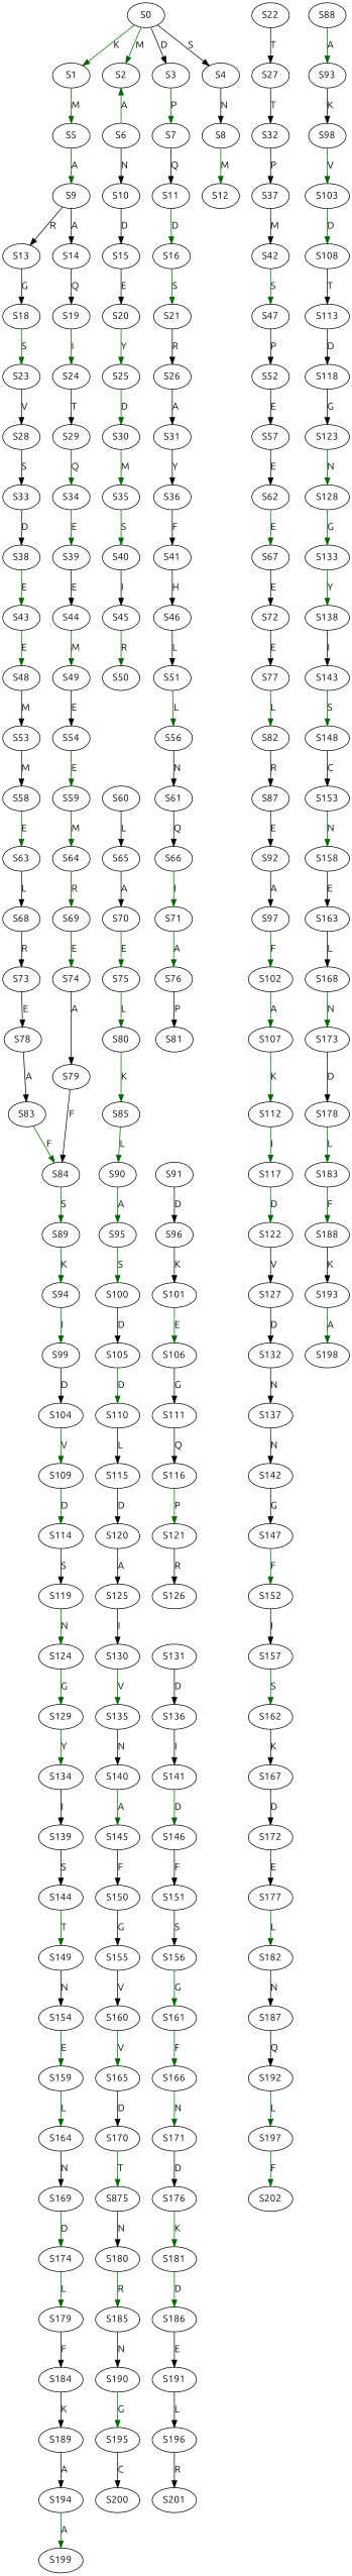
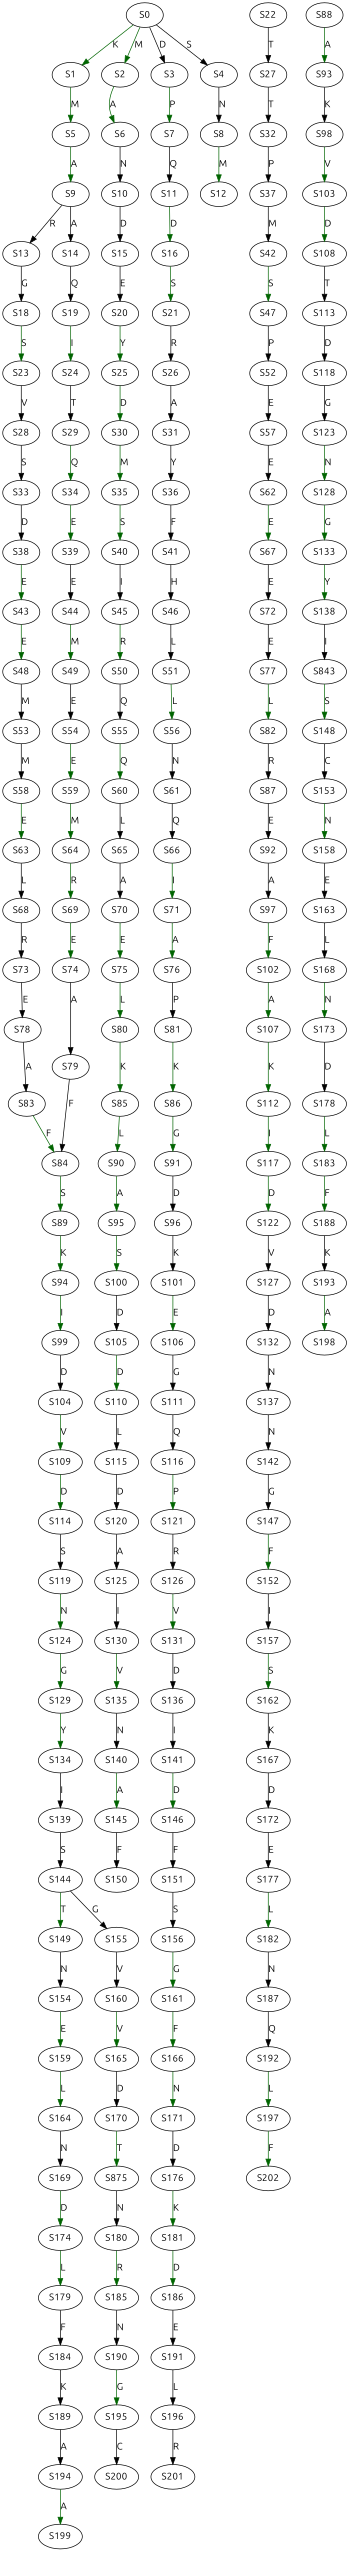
  strict digraph {
    fontname=Ubuntu
    node [fontname=Ubuntu]
    edge [color=black fontname=Ubuntu]
    S0
    S1
    S2
    S3
    S4
    S5
    S6
    S7
    S8
    S9
    S10
    S11
    S12
    S13
    S14
    S15
    S16
    S18
    S19
    S20
    S21
    S23
    S24
    S25
    S26
    S22
    S27
    S28
    S29
    S30
    S31
    S32
    S33
    S34
    S35
    S36
    S37
    S38
    S39
    S40
    S41
    S42
    S43
    S44
    S45
    S46
    S47
    S48
    S49
    S50
    S51
    S52
    S53
    S54
+   S55
    S56
    S57
    S58
    S59
    S60
    S61
    S62
    S63
    S64
    S65
    S66
    S67
    S68
    S69
    S70
    S71
    S72
    S73
    S74
    S75
    S76
    S77
    S78
    S79
    S80
    S81
    S82
    S83
    S84
    S85
+   S86
    S87
    S89
    S90
    S91
    S92
    S88
    S93
    S94
    S95
    S96
    S97
    S98
    S99
    S100
    S101
    S102
    S103
    S104
    S105
    S106
    S107
    S108
    S109
    S110
    S111
    S112
    S113
    S114
    S115
    S116
    S117
    S118
    S119
    S120
    S121
    S122
    S123
    S124
    S125
    S126
    S127
    S128
    S129
    S130
    S131
    S132
    S133
    S134
    S135
    S136
    S137
    S138
    S139
    S140
    S141
    S142
-   S143
+   S143 [label=S843]
    S144
    S145
    S146
    S147
    S148
    S149
    S150
    S151
    S152
    S153
    S154
    S155
    S156
    S157
    S158
    S159
    S160
    S161
    S162
    S163
    S164
    S165
    S166
    S167
    S168
    S169
    S170
    S171
    S172
    S173
    S174
    n175 [label=S875]
    S176
    S177
    S178
    S179
    S180
    S181
    S182
    S183
    S184
    S185
    S186
    S187
    S188
    S189
    S190
    S191
    S192
    S193
    S194
    S195
    S196
    S197
    S198
    S199
    S200
    S201
    S202
    S0 -> S1 [color=darkgreen label=K]
    S0 -> S2 [color=darkgreen label=M]
    S0 -> S3 [label=D]
    S0 -> S4 [label=S]
    S1 -> S5 [color=darkgreen label=M]
-   S6 -> S2 [color=darkgreen label=A]
+   S2 -> S6 [color=darkgreen label=A]
    S3 -> S7 [color=darkgreen label=P]
    S4 -> S8 [label=N]
    S5 -> S9 [color=darkgreen label=A]
    S6 -> S10 [label=N]
    S7 -> S11 [label=Q]
    S8 -> S12 [color=darkgreen label=M]
    S9 -> S13 [label=R]
    S9 -> S14 [label=A]
    S10 -> S15 [label=D]
    S11 -> S16 [color=darkgreen label=D]
    S13 -> S18 [label=G]
    S14 -> S19 [label=Q]
    S15 -> S20 [label=E]
    S16 -> S21 [color=darkgreen label=S]
    S18 -> S23 [color=darkgreen label=S]
    S19 -> S24 [color=darkgreen label=I]
    S20 -> S25 [color=darkgreen label=Y]
    S21 -> S26 [label=R]
    S23 -> S28 [label=V]
    S24 -> S29 [label=T]
    S25 -> S30 [color=darkgreen label=D]
    S26 -> S31 [label=A]
    S22 -> S27 [label=T]
    S27 -> S32 [label=T]
    S28 -> S33 [label=S]
    S29 -> S34 [color=darkgreen label=Q]
    S30 -> S35 [color=darkgreen label=M]
    S31 -> S36 [label=Y]
    S32 -> S37 [label=P]
    S33 -> S38 [label=D]
    S34 -> S39 [color=darkgreen label=E]
    S35 -> S40 [color=darkgreen label=S]
    S36 -> S41 [label=F]
    S37 -> S42 [label=M]
    S38 -> S43 [color=darkgreen label=E]
    S39 -> S44 [label=E]
    S40 -> S45 [label=I]
    S41 -> S46 [label=H]
    S42 -> S47 [color=darkgreen label=S]
    S43 -> S48 [color=darkgreen label=E]
    S44 -> S49 [color=darkgreen label=M]
    S45 -> S50 [color=darkgreen label=R]
    S46 -> S51 [label=L]
    S47 -> S52 [label=P]
    S48 -> S53 [label=M]
    S49 -> S54 [label=E]
+   S50 -> S55 [label=Q]
    S51 -> S56 [color=darkgreen label=L]
    S52 -> S57 [label=E]
    S53 -> S58 [label=M]
    S54 -> S59 [color=darkgreen label=E]
+   S55 -> S60 [color=darkgreen label=Q]
    S56 -> S61 [label=N]
    S57 -> S62 [label=E]
    S58 -> S63 [color=darkgreen label=E]
    S59 -> S64 [color=darkgreen label=M]
    S60 -> S65 [label=L]
    S61 -> S66 [label=Q]
    S62 -> S67 [color=darkgreen label=E]
    S63 -> S68 [label=L]
    S64 -> S69 [color=darkgreen label=R]
    S65 -> S70 [label=A]
    S66 -> S71 [color=darkgreen label=I]
    S67 -> S72 [label=E]
    S68 -> S73 [label=R]
    S69 -> S74 [color=darkgreen label=E]
    S70 -> S75 [color=darkgreen label=E]
    S71 -> S76 [color=darkgreen label=A]
    S72 -> S77 [label=E]
    S73 -> S78 [label=E]
    S74 -> S79 [label=A]
    S75 -> S80 [color=darkgreen label=L]
    S76 -> S81 [label=P]
    S77 -> S82 [color=darkgreen label=L]
    S78 -> S83 [label=A]
    S79 -> S84 [label=F]
    S80 -> S85 [color=darkgreen label=K]
+   S81 -> S86 [color=darkgreen label=K]
    S82 -> S87 [label=R]
    S83 -> S84 [color=darkgreen label=F]
    S84 -> S89 [color=darkgreen label=S]
    S85 -> S90 [color=darkgreen label=L]
+   S86 -> S91 [color=darkgreen label=G]
    S87 -> S92 [label=E]
    S89 -> S94 [color=darkgreen label=K]
    S90 -> S95 [color=darkgreen label=A]
    S91 -> S96 [label=D]
    S92 -> S97 [label=A]
    S88 -> S93 [color=darkgreen label=A]
    S93 -> S98 [label=K]
    S94 -> S99 [color=darkgreen label=I]
    S95 -> S100 [color=darkgreen label=S]
    S96 -> S101 [label=K]
    S97 -> S102 [color=darkgreen label=F]
    S98 -> S103 [color=darkgreen label=V]
    S99 -> S104 [label=D]
    S100 -> S105 [label=D]
    S101 -> S106 [color=darkgreen label=E]
    S102 -> S107 [color=darkgreen label=A]
    S103 -> S108 [color=darkgreen label=D]
    S104 -> S109 [color=darkgreen label=V]
    S105 -> S110 [color=darkgreen label=D]
    S106 -> S111 [label=G]
    S107 -> S112 [color=darkgreen label=K]
    S108 -> S113 [label=T]
    S109 -> S114 [color=darkgreen label=D]
    S110 -> S115 [label=L]
    S111 -> S116 [label=Q]
    S112 -> S117 [color=darkgreen label=I]
    S113 -> S118 [label=D]
    S114 -> S119 [label=S]
    S115 -> S120 [label=D]
    S116 -> S121 [color=darkgreen label=P]
    S117 -> S122 [color=darkgreen label=D]
    S118 -> S123 [label=G]
    S119 -> S124 [color=darkgreen label=N]
    S120 -> S125 [label=A]
    S121 -> S126 [label=R]
    S122 -> S127 [label=V]
    S123 -> S128 [color=darkgreen label=N]
    S124 -> S129 [color=darkgreen label=G]
    S125 -> S130 [label=I]
+   S126 -> S131 [color=darkgreen label=V]
    S127 -> S132 [label=D]
    S128 -> S133 [color=darkgreen label=G]
    S129 -> S134 [color=darkgreen label=Y]
    S130 -> S135 [color=darkgreen label=V]
    S131 -> S136 [label=D]
    S132 -> S137 [label=N]
    S133 -> S138 [color=darkgreen label=Y]
    S134 -> S139 [label=I]
    S135 -> S140 [label=N]
    S136 -> S141 [label=I]
    S137 -> S142 [label=N]
    S138 -> S143 [label=I]
    S139 -> S144 [label=S]
    S140 -> S145 [color=darkgreen label=A]
    S141 -> S146 [color=darkgreen label=D]
    S142 -> S147 [label=G]
    S143 -> S148 [color=darkgreen label=S]
    S144 -> S149 [color=darkgreen label=T]
    S145 -> S150 [label=F]
    S146 -> S151 [label=F]
    S147 -> S152 [color=darkgreen label=F]
    S148 -> S153 [label=C]
    S149 -> S154 [label=N]
-   S150 -> S155 [label=G]
+   S144 -> S155 [label=G]
    S151 -> S156 [label=S]
    S152 -> S157 [label=I]
    S153 -> S158 [color=darkgreen label=N]
    S154 -> S159 [color=darkgreen label=E]
    S155 -> S160 [label=V]
    S156 -> S161 [color=darkgreen label=G]
    S157 -> S162 [color=darkgreen label=S]
    S158 -> S163 [label=E]
    S159 -> S164 [color=darkgreen label=L]
    S160 -> S165 [color=darkgreen label=V]
    S161 -> S166 [color=darkgreen label=F]
    S162 -> S167 [label=K]
    S163 -> S168 [label=L]
    S164 -> S169 [label=N]
    S165 -> S170 [label=D]
    S166 -> S171 [color=darkgreen label=N]
    S167 -> S172 [label=D]
    S168 -> S173 [color=darkgreen label=N]
    S169 -> S174 [color=darkgreen label=D]
    S170 -> n175 [color=darkgreen label=T]
    S171 -> S176 [label=D]
    S172 -> S177 [label=E]
    S173 -> S178 [label=D]
    S174 -> S179 [color=darkgreen label=L]
    n175 -> S180 [label=N]
    S176 -> S181 [color=darkgreen label=K]
    S177 -> S182 [color=darkgreen label=L]
    S178 -> S183 [color=darkgreen label=L]
    S179 -> S184 [label=F]
    S180 -> S185 [color=darkgreen label=R]
    S181 -> S186 [color=darkgreen label=D]
    S182 -> S187 [label=N]
    S183 -> S188 [color=darkgreen label=F]
    S184 -> S189 [label=K]
    S185 -> S190 [label=N]
    S186 -> S191 [label=E]
    S187 -> S192 [label=Q]
    S188 -> S193 [label=K]
    S189 -> S194 [label=A]
    S190 -> S195 [color=darkgreen label=G]
    S191 -> S196 [label=L]
    S192 -> S197 [color=darkgreen label=L]
    S193 -> S198 [color=darkgreen label=A]
    S194 -> S199 [color=darkgreen label=A]
    S195 -> S200 [label=C]
    S196 -> S201 [label=R]
    S197 -> S202 [color=darkgreen label=F]
  }
